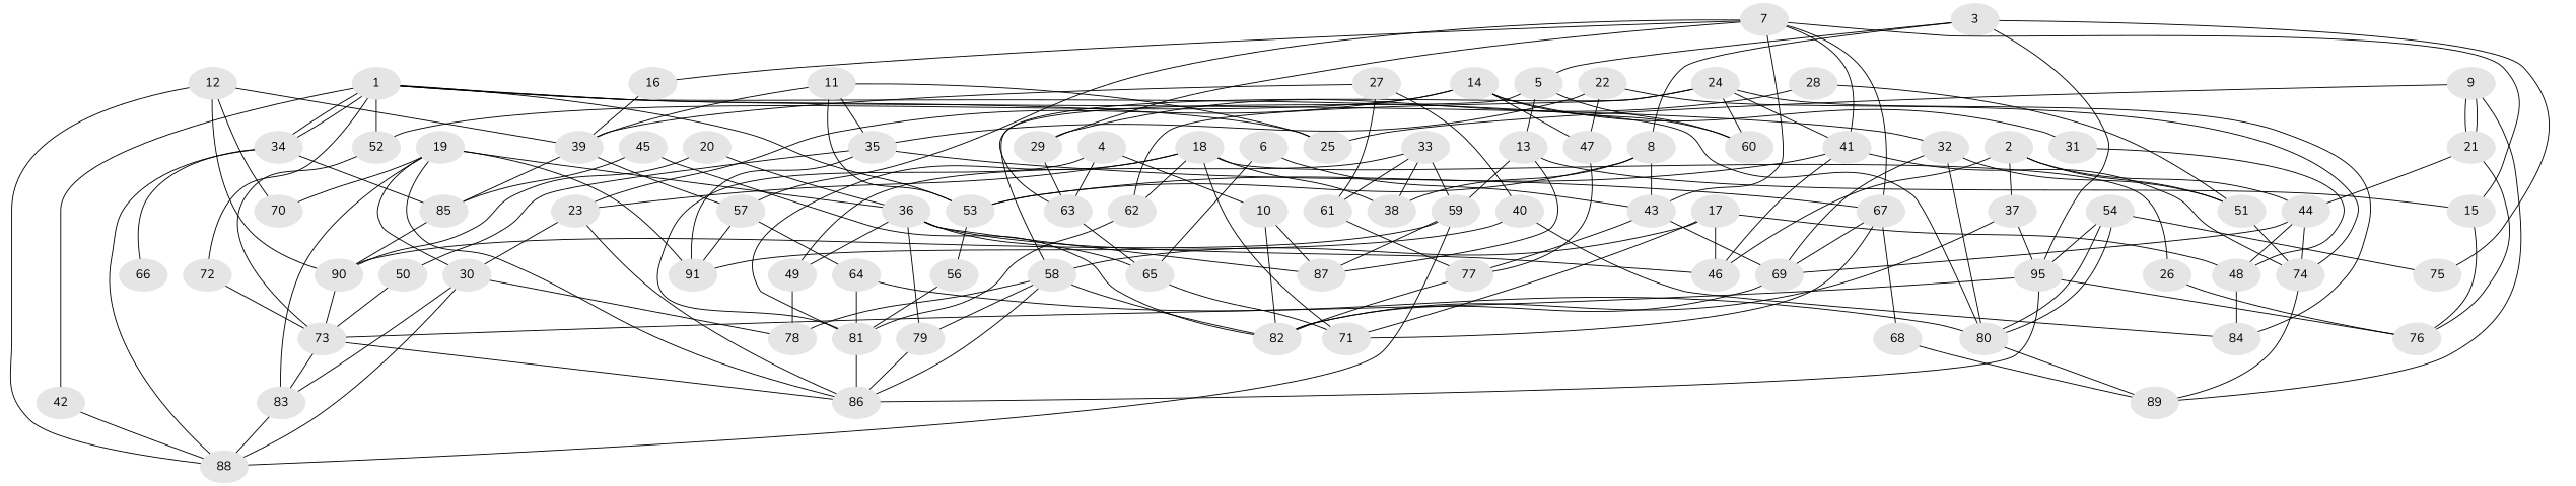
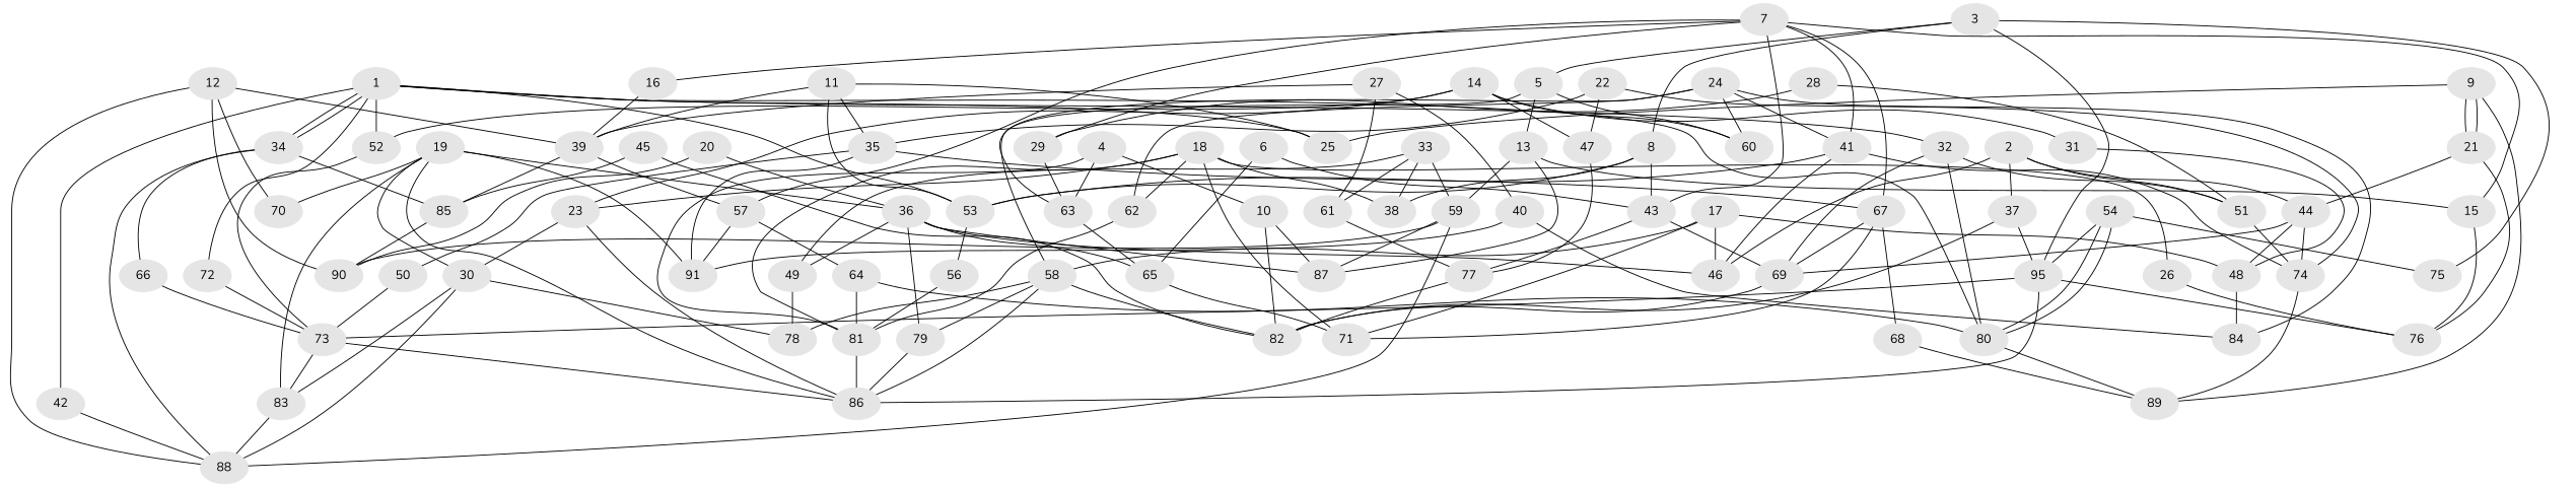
  graph {
    fontname=Nunito
    node [color=gray90 fontname=Nunito style=filled]
    edge [fontname=Nunito]
    1
    25
    32
    34
    42
    52
    53
    72
    80
    51
    69
    88
    66
    85
    73
    56
    89
    2
    37
    44
    46
    n22 [label=95]
    82
    48
    74
    3
    5
    8
    75
    63
    13
    60
    43
    38
    76
    86
    4
    10
    81
    87
    65
    15
    59
    6
    77
    71
    7
    16
    29
    41
    57
    67
    39
    91
    64
    68
    9
    21
    11
    35
    50
    12
    70
    90
    14
    23
    31
    47
    30
    17
    58
    84
    78
    79
    18
    26
    62
    19
    36
    83
    49
    20
    22
    24
    27
    40
    61
    28
    33
    45
    54
    1 -- 25
    1 -- 32
    1 -- 34
    1 -- 34
    1 -- 42
    1 -- 52
    1 -- 53
    1 -- 72
    1 -- 80
    32 -- 80
    32 -- 51
    32 -- 69
    34 -- 88
    34 -- 66
    34 -- 85
    42 -- 88
    52 -- 73
    53 -- 56
    72 -- 73
    80 -- 89
    51 -- 74
    69 -- 82
-   90 -- 73
+   66 -- 73
    85 -- 90
    73 -- 86
    73 -- 83
    56 -- 81
    2 -- 51
    2 -- 37
    2 -- 44
    2 -- 46
    37 -- n22
    37 -- 82
    44 -- 69
    44 -- 48
    44 -- 74
    n22 -- 73
    n22 -- 76
    n22 -- 86
    48 -- 84
    74 -- 89
    3 -- n22
    3 -- 5
    3 -- 8
    3 -- 75
    5 -- 63
    5 -- 13
    5 -- 60
    8 -- 53
    8 -- 43
    8 -- 38
    63 -- 65
    13 -- 87
    13 -- 15
    13 -- 59
    43 -- 69
    43 -- 77
    4 -- 63
    4 -- 10
    4 -- 81
    10 -- 82
    10 -- 87
    81 -- 86
    65 -- 71
    15 -- 76
    59 -- 88
    59 -- 87
    59 -- 90
    6 -- 43
    6 -- 65
    77 -- 82
    7 -- 43
    7 -- 15
    7 -- 16
    7 -- 29
    7 -- 41
    7 -- 57
    7 -- 67
    16 -- 39
    29 -- 63
    41 -- 53
    41 -- 46
    41 -- 74
    57 -- 91
    57 -- 64
    67 -- 69
    67 -- 71
    67 -- 68
    39 -- 85
    39 -- 57
    64 -- 80
    64 -- 81
    68 -- 89
    9 -- 25
    9 -- 89
    9 -- 21
    9 -- 21
    21 -- 44
    21 -- 76
    11 -- 25
    11 -- 53
    11 -- 39
    11 -- 35
    35 -- 67
    35 -- 91
    35 -- 50
    50 -- 73
    12 -- 88
    12 -- 39
    12 -- 70
    12 -- 90
    14 -- 52
    14 -- 60
    14 -- 23
    14 -- 31
    14 -- 47
    23 -- 86
    23 -- 30
    31 -- 48
    47 -- 77
    30 -- 88
    30 -- 78
    30 -- 83
    17 -- 46
    17 -- 48
    17 -- 71
    17 -- 58
    58 -- 82
    58 -- 86
    58 -- 78
    58 -- 79
    79 -- 86
    18 -- 38
    18 -- 81
    18 -- 71
    18 -- 23
    18 -- 26
    18 -- 62
    26 -- 76
    62 -- 81
    19 -- 86
    19 -- 91
    19 -- 70
    19 -- 30
    19 -- 36
    19 -- 83
    36 -- 46
    36 -- 87
    36 -- 65
    36 -- 79
    36 -- 49
    83 -- 88
    49 -- 78
    20 -- 90
    20 -- 36
    22 -- 74
    22 -- 35
    22 -- 47
    24 -- 60
    24 -- 41
    24 -- 58
    24 -- 84
    24 -- 62
    27 -- 39
    27 -- 40
    27 -- 61
    40 -- 91
    40 -- 84
    61 -- 77
    28 -- 51
    28 -- 29
    33 -- 38
    33 -- 59
    33 -- 49
    33 -- 61
    45 -- 85
    45 -- 82
    54 -- 80
    54 -- 80
    54 -- n22
    54 -- 75
  }
